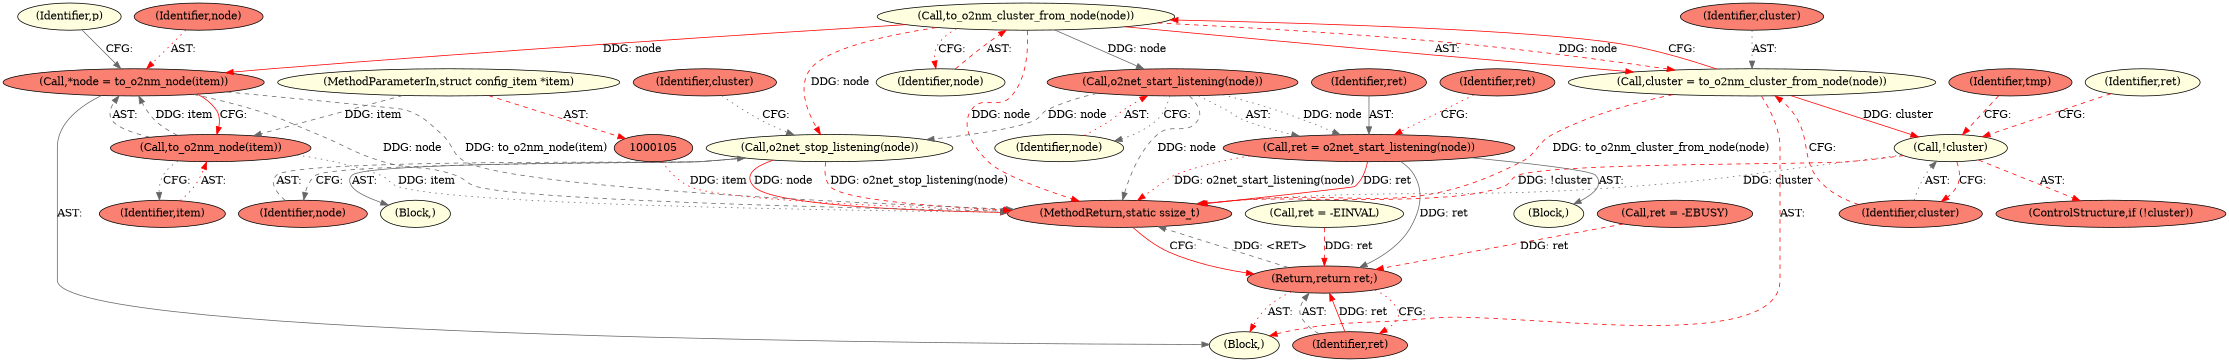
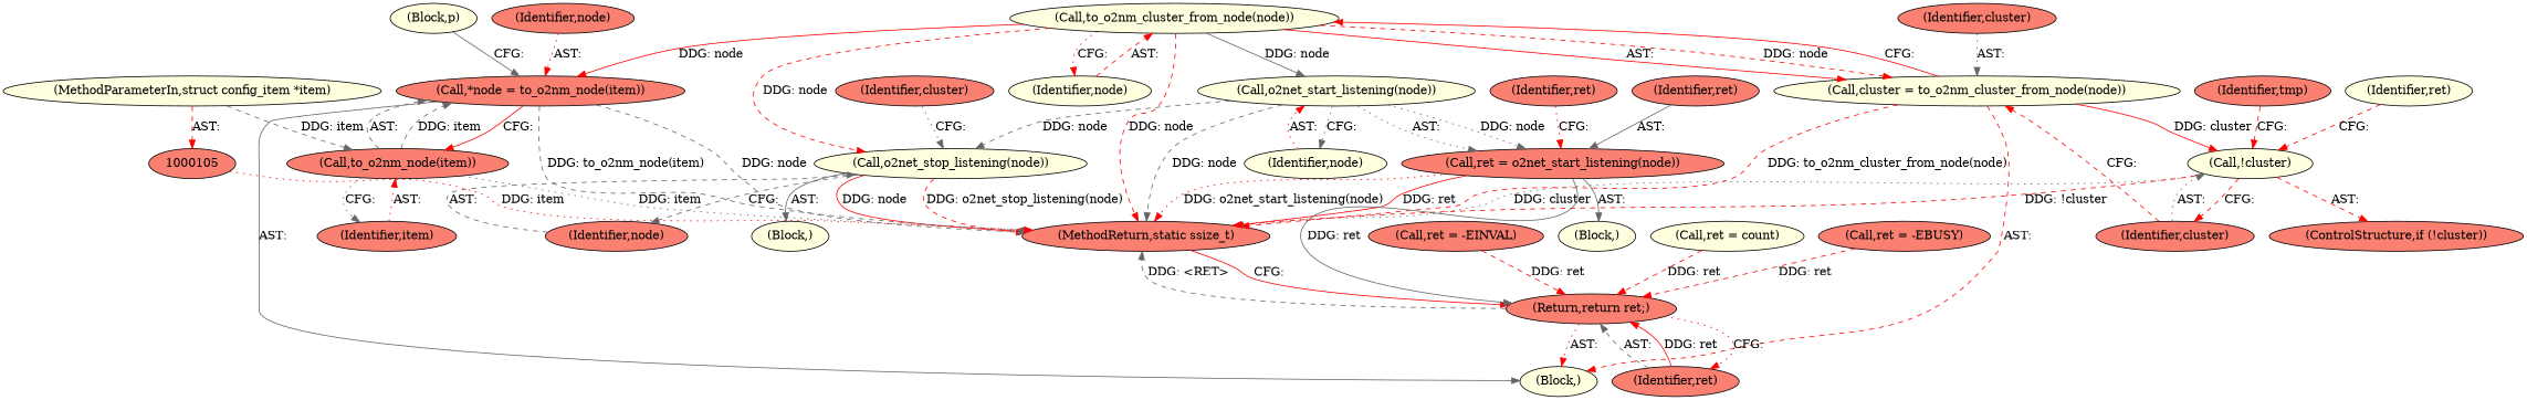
  digraph {
    node [fillcolor=salmon style=filled]
    edge [color=red style=dashed]
    n1 [fillcolor=lightyellow label="(Call,to_o2nm_cluster_from_node(node))"]
    n2 [fillcolor=lightyellow label="(Call,cluster = to_o2nm_cluster_from_node(node))"]
-   n3 [label="(Call,o2net_start_listening(node))"]
+   n3 [fillcolor=lightyellow label="(Call,o2net_start_listening(node))"]
    n4 [fillcolor=lightyellow label="(Call,o2net_stop_listening(node))"]
    n5 [label="(MethodReturn,static ssize_t)"]
    n6 [fillcolor=lightyellow label="(Identifier,node)"]
    n7 [label="(Call,*node = to_o2nm_node(item))"]
    n8 [fillcolor=lightyellow label="(Block,)"]
    n9 [fillcolor=lightyellow label="(Call,!cluster)"]
    n10 [label="(Call,ret = o2net_start_listening(node))"]
    n11 [fillcolor=lightyellow label="(Identifier,node)"]
    n12 [fillcolor=lightyellow label="(Block,)"]
    n13 [label="(Identifier,node)"]
    n14 [label="(Return,return ret;)"]
    n15 [label="(Call,to_o2nm_node(item))"]
    n16 [label="(Identifier,item)"]
    n17 [fillcolor=lightyellow label="(MethodParameterIn,struct config_item *item)"]
    1000105
    n19 [label="(ControlStructure,if (!cluster))"]
    n20 [label="(Identifier,cluster)"]
    n21 [fillcolor=lightyellow label="(Block,)"]
    n22 [label="(Identifier,ret)"]
-   n23 [fillcolor=lightyellow label="(Call,ret = -EINVAL)"]
+   n23 [label="(Call,ret = -EINVAL)"]
+   n24 [fillcolor=lightyellow label="(Call,ret = count)"]
    n25 [label="(Identifier,ret)"]
    n26 [label="(Identifier,cluster)"]
-   n27 [fillcolor=lightyellow label="(Identifier,p)"]
+   n27 [fillcolor=lightyellow label="(Block,p)"]
    n28 [fillcolor=lightyellow label="(Identifier,ret)"]
    n29 [label="(Identifier,node)"]
    n30 [label="(Identifier,cluster)"]
    n31 [label="(Identifier,ret)"]
    n32 [label="(Call,ret = -EBUSY)"]
    n33 [label="(Identifier,tmp)"]
    n1 -> n2 [label="AST: " style=solid]
    n1 -> n2 [label="DDG: node"]
    n1 -> n3 [color=gray40 label="DDG: node" style=solid]
    n1 -> n4 [label="DDG: node"]
    n1 -> n5 [label="DDG: node"]
    n1 -> n6 [label="CFG: " style=dotted]
    n1 -> n7 [label="DDG: node" style=solid]
    n2 -> n1 [label="CFG: " style=solid]
    n2 -> n5 [label="DDG: to_o2nm_cluster_from_node(node)"]
    n2 -> n8 [label="AST: "]
    n2 -> n9 [label="DDG: cluster" style=solid]
    n3 -> n4 [color=gray40 label="DDG: node"]
    n3 -> n5 [color=gray40 label="DDG: node"]
    n3 -> n10 [color=gray40 label="AST: " style=dotted]
    n3 -> n10 [color=gray40 label="DDG: node" style=dotted]
    n3 -> n11 [color=gray40 label="CFG: " style=dotted]
    n4 -> n5 [label="DDG: node" style=solid]
    n4 -> n5 [label="DDG: o2net_stop_listening(node)"]
    n4 -> n12 [color=gray40 label="AST: " style=solid]
    n4 -> n13 [color=gray40 label="CFG: "]
    n5 -> n14 [label="CFG: " style=solid]
    n6 -> n1 [label="AST: "]
    n7 -> n5 [color=gray40 label="DDG: node"]
    n7 -> n5 [color=gray40 label="DDG: to_o2nm_node(item)"]
    n7 -> n8 [color=gray40 label="AST: " style=solid]
    n7 -> n15 [label="CFG: " style=solid]
    n9 -> n5 [color=gray40 label="DDG: cluster" style=dotted]
    n9 -> n5 [label="DDG: !cluster"]
    n9 -> n19 [label="AST: "]
    n9 -> n20 [label="CFG: "]
    n10 -> n5 [label="DDG: o2net_start_listening(node)" style=dotted]
    n10 -> n5 [label="DDG: ret" style=solid]
    n10 -> n14 [color=gray40 label="DDG: ret" style=solid]
    n10 -> n21 [color=gray40 label="AST: " style=solid]
    n11 -> n3 [label="AST: " style=dotted]
    n13 -> n4 [color=gray40 label="AST: "]
    n14 -> n5 [color=gray40 label="DDG: <RET>"]
    n14 -> n8 [label="AST: " style=dotted]
    n14 -> n22 [label="CFG: " style=dotted]
    n15 -> n5 [color=gray40 label="DDG: item" style=dotted]
    n15 -> n7 [color=gray40 label="AST: "]
    n15 -> n7 [color=gray40 label="DDG: item"]
    n15 -> n16 [color=gray40 label="CFG: " style=dotted]
    n16 -> n15 [label="AST: " style=dotted]
    n17 -> n15 [color=gray40 label="DDG: item"]
    n17 -> 1000105 [label="AST: "]
    1000105 -> n5 [label="DDG: item" style=dotted]
    n20 -> n2 [label="CFG: "]
    n20 -> n9 [color=gray40 label="AST: " style=dotted]
    n22 -> n14 [color=gray40 label="AST: "]
    n22 -> n14 [label="DDG: ret" style=solid]
    n23 -> n14 [label="DDG: ret"]
+   n24 -> n14 [label="DDG: ret"]
    n25 -> n10 [color=gray40 label="AST: " style=solid]
    n26 -> n4 [color=gray40 label="CFG: " style=dotted]
    n27 -> n7 [color=gray40 label="CFG: " style=solid]
    n28 -> n9 [label="CFG: "]
    n29 -> n7 [label="AST: " style=dotted]
    n30 -> n2 [color=gray40 label="AST: " style=dotted]
    n31 -> n10 [label="CFG: " style=dotted]
    n32 -> n14 [label="DDG: ret"]
    n33 -> n9 [label="CFG: "]
  }
